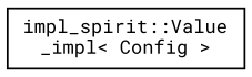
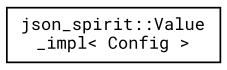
  digraph {
    rankdir=LR
    fontname="Roboto Mono"
-   n1 [color=black fillcolor=white fontname="Roboto Mono" fontsize=10 height=0.2 label="impl_spirit::Value\l_impl\< Config \>" shape=record style=filled width=0.4]
+   n1 [color=black fillcolor=white fontname="Roboto Mono" fontsize=10 height=0.2 label="json_spirit::Value\l_impl\< Config \>" shape=record style=filled width=0.4]
  }
